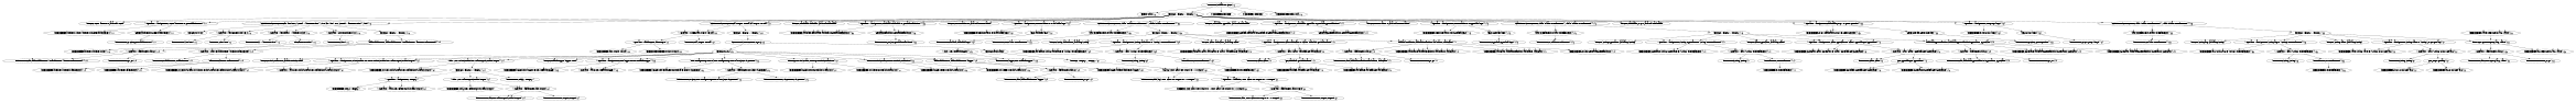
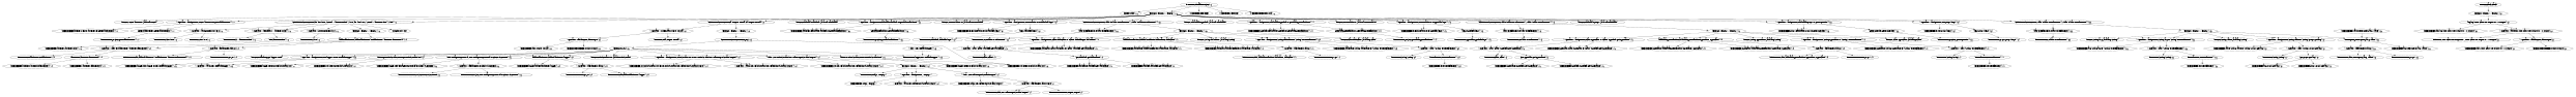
  digraph {
    n1 [label=<(METHOD,initializeProject)<SUB>116</SUB>>]
    n2 [label=<(PARAM,this)<SUB>116</SUB>>]
    n3 [label=<(BLOCK,&lt;empty&gt;,&lt;empty&gt;)<SUB>116</SUB>>]
    n4 [label=<(MODIFIER,PRIVATE)>]
    n5 [label=<(MODIFIER,VIRTUAL)>]
    n6 [label=<(METHOD_RETURN,void)<SUB>116</SUB>>]
    n7 [label=<(LOCAL,Vector listeners: java.util.Vector)>]
    n8 [label=<(&lt;operator&gt;.assignment,Vector listeners = getBuildListeners())<SUB>117</SUB>>]
    n9 [label=<(CONTROL_STRUCTURE,for (int i = 0; Some(i &lt; listeners.size()); i++),for (int i = 0; Some(i &lt; listeners.size()); i++))<SUB>118</SUB>>]
    n10 [label=<(CONTROL_STRUCTURE,if (output != null),if (output != null))<SUB>122</SUB>>]
    n11 [label=<(LOCAL,Hashtable taskdefs: java.util.Hashtable)>]
    n12 [label=<(&lt;operator&gt;.assignment,Hashtable taskdefs = getTaskDefinitions())<SUB>136</SUB>>]
    n13 [label=<(LOCAL,Enumeration et: java.util.Enumeration)>]
    n14 [label=<(&lt;operator&gt;.assignment,Enumeration et = taskdefs.keys())<SUB>137</SUB>>]
    n15 [label=<(CONTROL_STRUCTURE,while (et.hasMoreElements()),while (et.hasMoreElements()))<SUB>138</SUB>>]
    n16 [label=<(LOCAL,Hashtable typedefs: java.util.Hashtable)>]
    n17 [label=<(&lt;operator&gt;.assignment,Hashtable typedefs = getDataTypeDefinitions())<SUB>144</SUB>>]
    n18 [label=<(LOCAL,Enumeration e: java.util.Enumeration)>]
    n19 [label=<(&lt;operator&gt;.assignment,Enumeration e = typedefs.keys())<SUB>145</SUB>>]
    n20 [label=<(CONTROL_STRUCTURE,while (e.hasMoreElements()),while (e.hasMoreElements()))<SUB>146</SUB>>]
    n21 [label=<(LOCAL,Hashtable prop1: java.util.Hashtable)>]
    n22 [label=<(&lt;operator&gt;.assignment,Hashtable prop1 = getProperties())<SUB>153</SUB>>]
    n23 [label=<(&lt;operator&gt;.assignment,e = prop1.keys())<SUB>154</SUB>>]
    n24 [label=<(CONTROL_STRUCTURE,while (e.hasMoreElements()),while (e.hasMoreElements()))<SUB>155</SUB>>]
    n25 [label=<(IDENTIFIER,listeners,Vector listeners = getBuildListeners())<SUB>117</SUB>>]
    n26 [label=<(getBuildListeners,getBuildListeners())<SUB>117</SUB>>]
    n27 [label=<(LOCAL,int i: int)>]
    n28 [label=<(&lt;operator&gt;.assignment,int i = 0)<SUB>118</SUB>>]
    n29 [label=<(&lt;operator&gt;.lessThan,i &lt; listeners.size())<SUB>118</SUB>>]
    n30 [label=<(&lt;operator&gt;.postIncrement,i++)<SUB>118</SUB>>]
    n31 [label=<(BLOCK,&lt;empty&gt;,&lt;empty&gt;)<SUB>118</SUB>>]
    n32 [label=<(&lt;operator&gt;.notEquals,output != null)<SUB>122</SUB>>]
    n33 [label=<(BLOCK,&lt;empty&gt;,&lt;empty&gt;)<SUB>122</SUB>>]
    n34 [label=<(IDENTIFIER,taskdefs,Hashtable taskdefs = getTaskDefinitions())<SUB>136</SUB>>]
    n35 [label=<(getTaskDefinitions,getTaskDefinitions())<SUB>136</SUB>>]
    n36 [label=<(IDENTIFIER,et,Enumeration et = taskdefs.keys())<SUB>137</SUB>>]
    n37 [label=<(keys,taskdefs.keys())<SUB>137</SUB>>]
    n38 [label=<(hasMoreElements,et.hasMoreElements())<SUB>138</SUB>>]
    n39 [label=<(BLOCK,&lt;empty&gt;,&lt;empty&gt;)<SUB>138</SUB>>]
    n40 [label=<(IDENTIFIER,typedefs,Hashtable typedefs = getDataTypeDefinitions())<SUB>144</SUB>>]
    n41 [label=<(getDataTypeDefinitions,getDataTypeDefinitions())<SUB>144</SUB>>]
    n42 [label=<(IDENTIFIER,e,Enumeration e = typedefs.keys())<SUB>145</SUB>>]
    n43 [label=<(keys,typedefs.keys())<SUB>145</SUB>>]
    n44 [label=<(hasMoreElements,e.hasMoreElements())<SUB>146</SUB>>]
    n45 [label=<(BLOCK,&lt;empty&gt;,&lt;empty&gt;)<SUB>146</SUB>>]
    n46 [label=<(IDENTIFIER,prop1,Hashtable prop1 = getProperties())<SUB>153</SUB>>]
    n47 [label=<(getProperties,getProperties())<SUB>153</SUB>>]
    n48 [label=<(IDENTIFIER,e,e = prop1.keys())<SUB>154</SUB>>]
    n49 [label=<(keys,prop1.keys())<SUB>154</SUB>>]
    n50 [label=<(hasMoreElements,e.hasMoreElements())<SUB>155</SUB>>]
    n51 [label=<(BLOCK,&lt;empty&gt;,&lt;empty&gt;)<SUB>155</SUB>>]
    n52 [label=<(IDENTIFIER,project,getBuildListeners())<SUB>117</SUB>>]
    n53 [label=<(IDENTIFIER,i,int i = 0)<SUB>118</SUB>>]
    n54 [label=<(LITERAL,0,int i = 0)<SUB>118</SUB>>]
    n55 [label=<(IDENTIFIER,i,i &lt; listeners.size())<SUB>118</SUB>>]
    n56 [label=<(size,listeners.size())<SUB>118</SUB>>]
    n57 [label=<(IDENTIFIER,i,i++)<SUB>118</SUB>>]
    n58 [label=<(addBuildListener,addBuildListener((BuildListener) listeners.elementAt(i)))<SUB>119</SUB>>]
    n59 [label=<(IDENTIFIER,listeners,listeners.size())<SUB>118</SUB>>]
    n60 [label=<(&lt;operator&gt;.fieldAccess,this.p1)<SUB>119</SUB>>]
    n61 [label=<(&lt;operator&gt;.cast,(BuildListener) listeners.elementAt(i))<SUB>119</SUB>>]
    n62 [label=<(IDENTIFIER,this,addBuildListener((BuildListener) listeners.elementAt(i)))<SUB>119</SUB>>]
    n63 [label=<(FIELD_IDENTIFIER,p1,p1)<SUB>119</SUB>>]
    n64 [label=<(TYPE_REF,BuildListener,BuildListener)<SUB>119</SUB>>]
    n65 [label=<(elementAt,listeners.elementAt(i))<SUB>119</SUB>>]
    n66 [label=<(IDENTIFIER,listeners,listeners.elementAt(i))<SUB>119</SUB>>]
    n67 [label=<(IDENTIFIER,i,listeners.elementAt(i))<SUB>119</SUB>>]
    n68 [label=<(&lt;operator&gt;.fieldAccess,this.output)<SUB>122</SUB>>]
    n69 [label=<(LITERAL,null,output != null)<SUB>122</SUB>>]
    n70 [label=<(CONTROL_STRUCTURE,try,try)<SUB>123</SUB>>]
    n71 [label=<(IDENTIFIER,this,output != null)<SUB>122</SUB>>]
    n72 [label=<(FIELD_IDENTIFIER,output,output)<SUB>122</SUB>>]
    n73 [label=<(BLOCK,try,try)<SUB>123</SUB>>]
    n74 [label=<(BLOCK,catch,catch)>]
    n75 [label=<(LOCAL,PrintStream out: java.io.PrintStream)>]
    n76 [label=<(&lt;operator&gt;.assignment,PrintStream out = new PrintStream(new FileOutputStream(output)))<SUB>124</SUB>>]
    n77 [label=<(&lt;init&gt;,new PrintStream(new FileOutputStream(output)))<SUB>124</SUB>>]
    n78 [label=<(LOCAL,DefaultLogger logger: ANY)>]
    n79 [label=<(&lt;operator&gt;.assignment,ANY logger = new DefaultLogger())<SUB>125</SUB>>]
    n80 [label=<(setMessageOutputLevel,setMessageOutputLevel(Project.MSG_INFO))<SUB>126</SUB>>]
    n81 [label=<(setOutputPrintStream,setOutputPrintStream(out))<SUB>127</SUB>>]
    n82 [label=<(setErrorPrintStream,setErrorPrintStream(out))<SUB>128</SUB>>]
    n83 [label=<(addBuildListener,addBuildListener(logger))<SUB>129</SUB>>]
    n84 [label=<(IDENTIFIER,logger,new DefaultLogger())<SUB>125</SUB>>]
    n85 [label=<(BLOCK,&lt;empty&gt;,&lt;empty&gt;)<SUB>131</SUB>>]
    n86 [label=<(IDENTIFIER,out,PrintStream out = new PrintStream(new FileOutputStream(output)))<SUB>124</SUB>>]
    n87 [label=<(&lt;operator&gt;.alloc,new PrintStream(new FileOutputStream(output)))<SUB>124</SUB>>]
    n88 [label=<(IDENTIFIER,out,new PrintStream(new FileOutputStream(output)))<SUB>124</SUB>>]
    n89 [label=<(BLOCK,&lt;empty&gt;,&lt;empty&gt;)<SUB>124</SUB>>]
    n90 [label=<(IDENTIFIER,logger,ANY logger = new DefaultLogger())<SUB>125</SUB>>]
    n91 [label=<(&lt;operator&gt;.alloc,new DefaultLogger())<SUB>125</SUB>>]
    n92 [label=<(&lt;init&gt;,new DefaultLogger())<SUB>125</SUB>>]
    n93 [label=<(IDENTIFIER,logger,setMessageOutputLevel(Project.MSG_INFO))<SUB>126</SUB>>]
    n94 [label=<(&lt;operator&gt;.fieldAccess,Project.MSG_INFO)<SUB>126</SUB>>]
    n95 [label=<(IDENTIFIER,logger,setOutputPrintStream(out))<SUB>127</SUB>>]
    n96 [label=<(IDENTIFIER,out,setOutputPrintStream(out))<SUB>127</SUB>>]
    n97 [label=<(IDENTIFIER,logger,setErrorPrintStream(out))<SUB>128</SUB>>]
    n98 [label=<(IDENTIFIER,out,setErrorPrintStream(out))<SUB>128</SUB>>]
    n99 [label=<(&lt;operator&gt;.fieldAccess,this.p1)<SUB>129</SUB>>]
    n100 [label=<(IDENTIFIER,logger,addBuildListener(logger))<SUB>129</SUB>>]
    n101 [label=<(&lt;operator&gt;.assignment,&lt;empty&gt;)>]
    n102 [label=<(&lt;init&gt;,new FileOutputStream(output))<SUB>124</SUB>>]
    n103 [label=<(IDENTIFIER,$obj2,&lt;empty&gt;)>]
    n104 [label=<(IDENTIFIER,$obj2,&lt;empty&gt;)>]
    n105 [label=<(&lt;operator&gt;.alloc,new FileOutputStream(output))<SUB>124</SUB>>]
    n106 [label=<(IDENTIFIER,$obj2,new FileOutputStream(output))>]
    n107 [label=<(&lt;operator&gt;.fieldAccess,this.output)<SUB>124</SUB>>]
    n108 [label=<(IDENTIFIER,this,new FileOutputStream(output))<SUB>124</SUB>>]
    n109 [label=<(FIELD_IDENTIFIER,output,output)<SUB>124</SUB>>]
    n110 [label=<(IDENTIFIER,Project,setMessageOutputLevel(Project.MSG_INFO))<SUB>126</SUB>>]
    n111 [label=<(FIELD_IDENTIFIER,MSG_INFO,MSG_INFO)<SUB>126</SUB>>]
    n112 [label=<(IDENTIFIER,this,addBuildListener(logger))<SUB>129</SUB>>]
    n113 [label=<(FIELD_IDENTIFIER,p1,p1)<SUB>129</SUB>>]
    n114 [label=<(log,log(&quot;Ant: Can't set output to &quot; + output))<SUB>132</SUB>>]
    n115 [label=<(IDENTIFIER,this,log(&quot;Ant: Can't set output to &quot; + output))<SUB>132</SUB>>]
    n116 [label=<(&lt;operator&gt;.addition,&quot;Ant: Can't set output to &quot; + output)<SUB>132</SUB>>]
    n117 [label=<(LITERAL,&quot;Ant: Can't set output to &quot;,&quot;Ant: Can't set output to &quot; + output)<SUB>132</SUB>>]
    n118 [label=<(&lt;operator&gt;.fieldAccess,this.output)<SUB>132</SUB>>]
    n119 [label=<(IDENTIFIER,this,&quot;Ant: Can't set output to &quot; + output)<SUB>132</SUB>>]
    n120 [label=<(FIELD_IDENTIFIER,output,output)<SUB>132</SUB>>]
    n121 [label=<(IDENTIFIER,project,getTaskDefinitions())<SUB>136</SUB>>]
    n122 [label=<(IDENTIFIER,taskdefs,taskdefs.keys())<SUB>137</SUB>>]
    n123 [label=<(IDENTIFIER,et,et.hasMoreElements())<SUB>138</SUB>>]
    n124 [label=<(LOCAL,String taskName: java.lang.String)>]
    n125 [label=<(&lt;operator&gt;.assignment,String taskName = (String) et.nextElement())<SUB>139</SUB>>]
    n126 [label=<(LOCAL,Class taskClass: java.lang.Class)>]
    n127 [label=<(&lt;operator&gt;.assignment,Class taskClass = (Class) taskdefs.get(taskName))<SUB>140</SUB>>]
    n128 [label=<(addTaskDefinition,addTaskDefinition(taskName, taskClass))<SUB>141</SUB>>]
    n129 [label=<(IDENTIFIER,taskName,String taskName = (String) et.nextElement())<SUB>139</SUB>>]
    n130 [label=<(&lt;operator&gt;.cast,(String) et.nextElement())<SUB>139</SUB>>]
    n131 [label=<(IDENTIFIER,taskClass,Class taskClass = (Class) taskdefs.get(taskName))<SUB>140</SUB>>]
    n132 [label=<(&lt;operator&gt;.cast,(Class) taskdefs.get(taskName))<SUB>140</SUB>>]
    n133 [label=<(&lt;operator&gt;.fieldAccess,this.p1)<SUB>141</SUB>>]
    n134 [label=<(IDENTIFIER,taskName,addTaskDefinition(taskName, taskClass))<SUB>141</SUB>>]
    n135 [label=<(IDENTIFIER,taskClass,addTaskDefinition(taskName, taskClass))<SUB>141</SUB>>]
    n136 [label=<(TYPE_REF,String,String)<SUB>139</SUB>>]
    n137 [label=<(nextElement,et.nextElement())<SUB>139</SUB>>]
    n138 [label=<(IDENTIFIER,et,et.nextElement())<SUB>139</SUB>>]
    n139 [label=<(TYPE_REF,Class,Class)<SUB>140</SUB>>]
    n140 [label=<(get,taskdefs.get(taskName))<SUB>140</SUB>>]
    n141 [label=<(IDENTIFIER,taskdefs,taskdefs.get(taskName))<SUB>140</SUB>>]
    n142 [label=<(IDENTIFIER,taskName,taskdefs.get(taskName))<SUB>140</SUB>>]
    n143 [label=<(IDENTIFIER,this,addTaskDefinition(taskName, taskClass))<SUB>141</SUB>>]
    n144 [label=<(FIELD_IDENTIFIER,p1,p1)<SUB>141</SUB>>]
    n145 [label=<(IDENTIFIER,project,getDataTypeDefinitions())<SUB>144</SUB>>]
    n146 [label=<(IDENTIFIER,typedefs,typedefs.keys())<SUB>145</SUB>>]
    n147 [label=<(IDENTIFIER,e,e.hasMoreElements())<SUB>146</SUB>>]
    n148 [label=<(LOCAL,String typeName: java.lang.String)>]
    n149 [label=<(&lt;operator&gt;.assignment,String typeName = (String) e.nextElement())<SUB>147</SUB>>]
    n150 [label=<(LOCAL,Class typeClass: java.lang.Class)>]
    n151 [label=<(&lt;operator&gt;.assignment,Class typeClass = (Class) typedefs.get(typeName))<SUB>148</SUB>>]
    n152 [label=<(addDataTypeDefinition,addDataTypeDefinition(typeName, typeClass))<SUB>149</SUB>>]
    n153 [label=<(IDENTIFIER,typeName,String typeName = (String) e.nextElement())<SUB>147</SUB>>]
    n154 [label=<(&lt;operator&gt;.cast,(String) e.nextElement())<SUB>147</SUB>>]
    n155 [label=<(IDENTIFIER,typeClass,Class typeClass = (Class) typedefs.get(typeName))<SUB>148</SUB>>]
    n156 [label=<(&lt;operator&gt;.cast,(Class) typedefs.get(typeName))<SUB>148</SUB>>]
    n157 [label=<(&lt;operator&gt;.fieldAccess,this.p1)<SUB>149</SUB>>]
    n158 [label=<(IDENTIFIER,typeName,addDataTypeDefinition(typeName, typeClass))<SUB>149</SUB>>]
    n159 [label=<(IDENTIFIER,typeClass,addDataTypeDefinition(typeName, typeClass))<SUB>149</SUB>>]
    n160 [label=<(TYPE_REF,String,String)<SUB>147</SUB>>]
    n161 [label=<(nextElement,e.nextElement())<SUB>147</SUB>>]
    n162 [label=<(IDENTIFIER,e,e.nextElement())<SUB>147</SUB>>]
    n163 [label=<(TYPE_REF,Class,Class)<SUB>148</SUB>>]
    n164 [label=<(get,typedefs.get(typeName))<SUB>148</SUB>>]
    n165 [label=<(IDENTIFIER,typedefs,typedefs.get(typeName))<SUB>148</SUB>>]
    n166 [label=<(IDENTIFIER,typeName,typedefs.get(typeName))<SUB>148</SUB>>]
    n167 [label=<(IDENTIFIER,this,addDataTypeDefinition(typeName, typeClass))<SUB>149</SUB>>]
    n168 [label=<(FIELD_IDENTIFIER,p1,p1)<SUB>149</SUB>>]
    n169 [label=<(IDENTIFIER,project,getProperties())<SUB>153</SUB>>]
    n170 [label=<(IDENTIFIER,prop1,prop1.keys())<SUB>154</SUB>>]
    n171 [label=<(IDENTIFIER,e,e.hasMoreElements())<SUB>155</SUB>>]
    n172 [label=<(LOCAL,String arg: java.lang.String)>]
    n173 [label=<(&lt;operator&gt;.assignment,String arg = (String) e.nextElement())<SUB>156</SUB>>]
    n174 [label=<(LOCAL,String value: java.lang.String)>]
    n175 [label=<(&lt;operator&gt;.assignment,String value = (String) prop1.get(arg))<SUB>157</SUB>>]
    n176 [label=<(setProperty,setProperty(arg, value))<SUB>158</SUB>>]
    n177 [label=<(IDENTIFIER,arg,String arg = (String) e.nextElement())<SUB>156</SUB>>]
    n178 [label=<(&lt;operator&gt;.cast,(String) e.nextElement())<SUB>156</SUB>>]
    n179 [label=<(IDENTIFIER,value,String value = (String) prop1.get(arg))<SUB>157</SUB>>]
    n180 [label=<(&lt;operator&gt;.cast,(String) prop1.get(arg))<SUB>157</SUB>>]
    n181 [label=<(&lt;operator&gt;.fieldAccess,this.p1)<SUB>158</SUB>>]
    n182 [label=<(IDENTIFIER,arg,setProperty(arg, value))<SUB>158</SUB>>]
    n183 [label=<(TYPE_REF,String,String)<SUB>156</SUB>>]
    n184 [label=<(nextElement,e.nextElement())<SUB>156</SUB>>]
    n185 [label=<(IDENTIFIER,e,e.nextElement())<SUB>156</SUB>>]
    n186 [label=<(TYPE_REF,String,String)<SUB>157</SUB>>]
    n187 [label=<(get,prop1.get(arg))<SUB>157</SUB>>]
    n188 [label=<(IDENTIFIER,prop1,prop1.get(arg))<SUB>157</SUB>>]
    n189 [label=<(IDENTIFIER,arg,prop1.get(arg))<SUB>157</SUB>>]
    n190 [label=<(IDENTIFIER,this,setProperty(arg, value))<SUB>158</SUB>>]
    n191 [label=<(FIELD_IDENTIFIER,p1,p1)<SUB>158</SUB>>]
    n192 [label=<(IDENTIFIER,value,setProperty(arg, value))<SUB>158</SUB>>]
    n1 -> n2
    n1 -> n3
    n1 -> n4
    n1 -> n5
    n1 -> n6
    n3 -> n7
    n3 -> n8
    n3 -> n9
    n3 -> n10
    n3 -> n11
    n3 -> n12
    n3 -> n13
    n3 -> n14
    n3 -> n15
    n3 -> n16
    n3 -> n17
    n3 -> n18
    n3 -> n19
    n3 -> n20
    n3 -> n21
    n3 -> n22
    n3 -> n23
    n3 -> n24
    n8 -> n25
    n8 -> n26
    n9 -> n27
    n9 -> n28
    n9 -> n29
    n9 -> n30
    n9 -> n31
    n10 -> n32
    n10 -> n33
    n12 -> n34
    n12 -> n35
    n14 -> n36
    n14 -> n37
    n15 -> n38
    n15 -> n39
    n17 -> n40
    n17 -> n41
    n19 -> n42
    n19 -> n43
    n20 -> n44
    n20 -> n45
    n22 -> n46
    n22 -> n47
    n23 -> n48
    n23 -> n49
    n24 -> n50
    n24 -> n51
    n26 -> n52
    n28 -> n53
    n28 -> n54
    n29 -> n55
    n29 -> n56
    n30 -> n57
    n31 -> n58
    n32 -> n68
    n32 -> n69
    n33 -> n70
    n35 -> n121
    n37 -> n122
    n38 -> n123
    n39 -> n124
    n39 -> n125
    n39 -> n126
    n39 -> n127
    n39 -> n128
-   n128 -> n145
+   n41 -> n145
    n43 -> n146
    n44 -> n147
    n45 -> n148
    n45 -> n149
    n45 -> n150
    n45 -> n151
    n45 -> n152
    n47 -> n169
    n49 -> n170
    n50 -> n171
    n51 -> n172
    n51 -> n173
    n51 -> n174
    n51 -> n175
    n51 -> n176
    n56 -> n59
    n58 -> n60
    n58 -> n61
    n60 -> n62
    n60 -> n63
    n61 -> n64
    n61 -> n65
    n65 -> n66
    n65 -> n67
    n68 -> n71
    n68 -> n72
    n70 -> n73
-   n70 -> n74
+   n70 -> n98
    n73 -> n75
    n73 -> n76
    n73 -> n77
    n73 -> n78
    n73 -> n79
    n73 -> n80
    n73 -> n81
    n73 -> n82
    n73 -> n83
    n73 -> n84
    n74 -> n85
    n76 -> n86
    n76 -> n87
    n77 -> n88
    n77 -> n89
    n79 -> n90
    n79 -> n91
    n80 -> n93
    n80 -> n94
    n81 -> n95
    n81 -> n96
    n82 -> n97
    n82 -> n98
    n83 -> n99
    n83 -> n100
    n85 -> n114
    n89 -> n101
    n89 -> n102
    n89 -> n103
    n92 -> n84
    n94 -> n110
    n94 -> n111
    n99 -> n112
    n99 -> n113
    n101 -> n104
    n101 -> n105
    n102 -> n106
    n102 -> n107
    n107 -> n108
    n107 -> n109
    n114 -> n115
    n114 -> n116
    n116 -> n117
    n116 -> n118
    n118 -> n119
    n118 -> n120
    n125 -> n129
    n125 -> n130
    n127 -> n131
    n127 -> n132
    n128 -> n133
    n128 -> n134
    n128 -> n135
    n130 -> n136
    n130 -> n137
    n132 -> n139
    n132 -> n140
    n133 -> n143
    n133 -> n144
    n137 -> n138
    n140 -> n141
    n140 -> n142
    n149 -> n153
    n149 -> n154
    n151 -> n155
    n151 -> n156
    n152 -> n157
    n152 -> n158
    n152 -> n159
    n154 -> n160
    n154 -> n161
    n156 -> n163
    n156 -> n164
    n157 -> n167
    n157 -> n168
    n161 -> n162
    n164 -> n165
    n164 -> n166
    n173 -> n177
    n173 -> n178
    n175 -> n179
    n175 -> n180
    n176 -> n181
    n176 -> n182
    n178 -> n183
    n178 -> n184
    n180 -> n186
    n180 -> n187
    n181 -> n190
    n181 -> n191
    n184 -> n185
    n187 -> n188
    n187 -> n189
    n192 -> n176
  }
